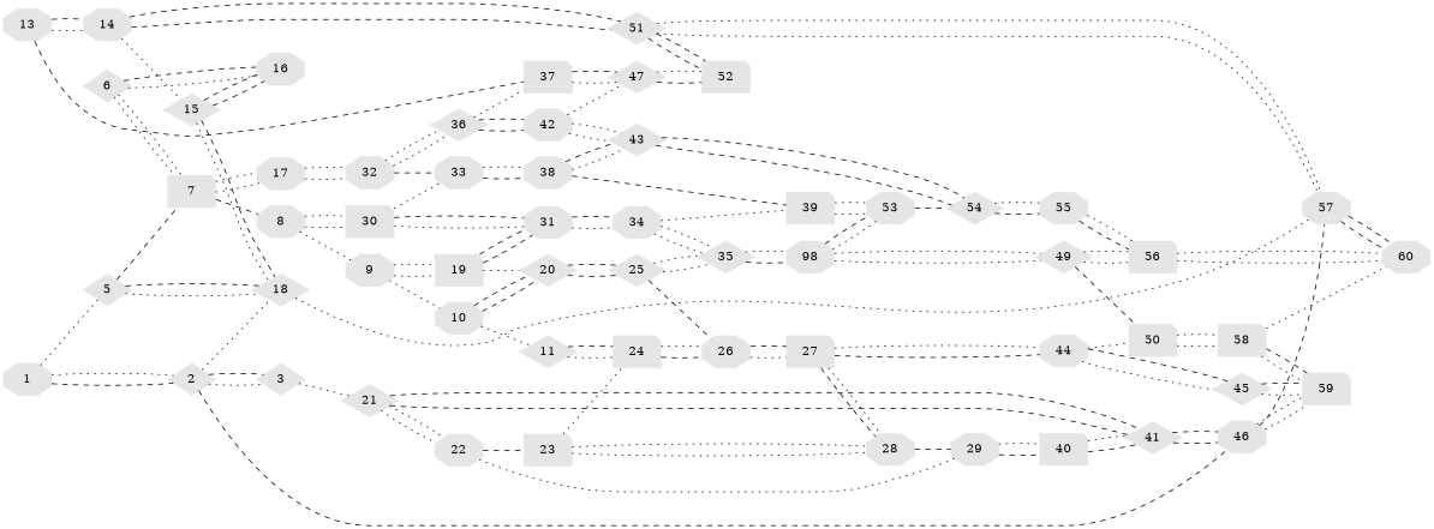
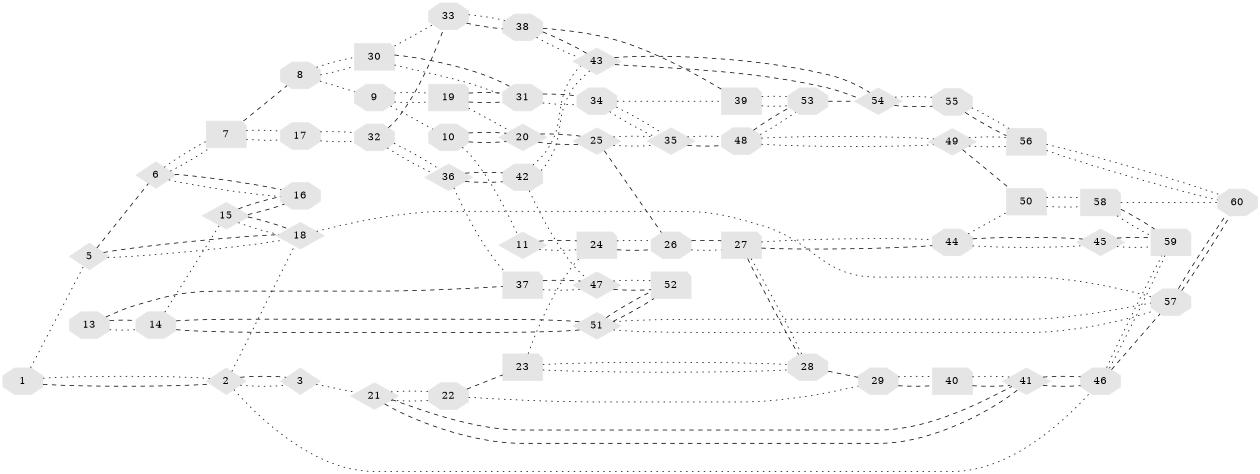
  graph {
    rankdir=LR
    node [color=gray90 shape=octagon style=filled]
    edge [style=dotted]
    2 [shape=diamond]
    1
    5 [shape=diamond]
    3 [shape=diamond]
    18 [shape=diamond]
    46
    6 [shape=diamond]
    21 [shape=diamond]
    57
    59 [shape=note]
    22
    41 [shape=diamond]
    11 [shape=diamond]
    24 [shape=note]
    7 [shape=note]
    16
    8
    17
    9
    30 [shape=note]
    32
    10
    19 [shape=note]
    31
    33
    20 [shape=diamond]
    25 [shape=diamond]
    26
    13
    14
    37 [shape=note]
    15 [shape=diamond]
    51 [shape=diamond]
    47 [shape=diamond]
    52 [shape=note]
    36 [shape=diamond]
    60
    34
    35 [shape=diamond]
    23 [shape=note]
    29
    28
    40 [shape=note]
    27 [shape=note]
-   48 [label=98]
+   48
    44
    45 [shape=diamond]
    50 [shape=note]
    38
    39 [shape=note]
    42
    43 [shape=diamond]
    53
    49 [shape=diamond]
    54 [shape=diamond]
    55
    58 [shape=note]
    56 [shape=note]
    2 -- 3
    2 -- 3 [style=dashed]
    2 -- 18
-   2 -- 46 [style=dashed]
+   2 -- 46
    1 -- 2 [style=dashed]
    1 -- 2
    1 -- 5
    5 -- 18
    5 -- 18 [style=dashed]
-   5 -- 7 [style=dashed]
+   5 -- 6 [style=dashed]
    3 -- 21
    18 -- 57
    46 -- 57 [style=dashed]
    46 -- 59
    46 -- 59
    6 -- 7
    6 -- 7
    6 -- 16
    6 -- 16 [style=dashed]
    21 -- 22
    21 -- 22
    21 -- 41 [style=dashed]
    21 -- 41 [style=dashed]
    57 -- 60 [style=dashed]
    57 -- 60 [style=dashed]
    22 -- 23 [style=dashed]
    22 -- 29
    41 -- 46 [style=dashed]
    41 -- 46 [style=dashed]
    11 -- 24
    11 -- 24 [style=dashed]
    24 -- 26 [style=dashed]
    24 -- 26
    7 -- 8 [style=dashed]
    7 -- 17
    7 -- 17
    8 -- 9
    8 -- 30
    8 -- 30
    17 -- 32
    17 -- 32
    9 -- 10
    9 -- 19
    9 -- 19
    30 -- 31
    30 -- 31 [style=dashed]
    30 -- 33
    32 -- 33 [style=dashed]
    32 -- 36
    32 -- 36
    10 -- 11
    10 -- 20 [style=dashed]
    10 -- 20 [style=dashed]
    19 -- 31 [style=dashed]
    19 -- 31 [style=dashed]
    19 -- 20
    31 -- 34
    31 -- 34 [style=dashed]
    33 -- 38 [style=dashed]
    33 -- 38
    20 -- 25 [style=dashed]
    20 -- 25 [style=dashed]
    25 -- 26 [style=dashed]
    25 -- 35
    25 -- 35
    26 -- 27
    26 -- 27 [style=dashed]
    13 -- 14
    13 -- 14 [style=dashed]
    13 -- 37 [style=dashed]
    14 -- 15
    14 -- 51 [style=dashed]
    14 -- 51 [style=dashed]
    37 -- 47
    37 -- 47 [style=dashed]
    15 -- 18
    15 -- 18 [style=dashed]
    15 -- 16 [style=dashed]
    15 -- 16 [style=dashed]
    51 -- 57
    51 -- 57
    51 -- 52 [style=dashed]
    51 -- 52 [style=dashed]
    47 -- 52 [style=dashed]
    47 -- 52
    36 -- 37
    36 -- 42 [style=dashed]
    36 -- 42 [style=dashed]
    34 -- 35
    34 -- 35
    34 -- 39
    35 -- 48 [style=dashed]
    35 -- 48
    23 -- 24
    23 -- 28
    23 -- 28
    29 -- 40 [style=dashed]
    29 -- 40
    28 -- 29 [style=dashed]
    40 -- 41 [style=dashed]
    40 -- 41
    27 -- 28 [style=dashed]
    27 -- 28
    27 -- 44 [style=dashed]
    27 -- 44
    48 -- 53
    48 -- 53 [style=dashed]
    48 -- 49
    48 -- 49
    44 -- 45
    44 -- 45 [style=dashed]
    44 -- 50
    45 -- 59
    45 -- 59 [style=dashed]
    50 -- 58
    50 -- 58
    38 -- 39 [style=dashed]
    38 -- 43
    38 -- 43 [style=dashed]
    39 -- 53
    39 -- 53
    42 -- 47
    42 -- 43
    42 -- 43
    43 -- 54 [style=dashed]
    43 -- 54 [style=dashed]
    53 -- 54 [style=dashed]
    49 -- 50 [style=dashed]
    49 -- 56
    49 -- 56
    54 -- 55 [style=dashed]
    54 -- 55
    55 -- 56 [style=dashed]
    55 -- 56
    58 -- 59
    58 -- 59 [style=dashed]
    58 -- 60
    56 -- 60
    56 -- 60
  }
